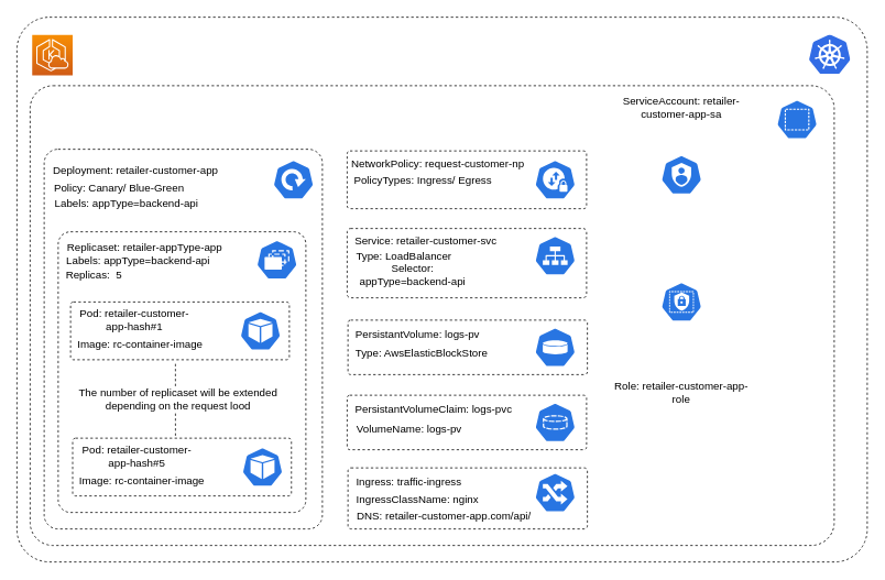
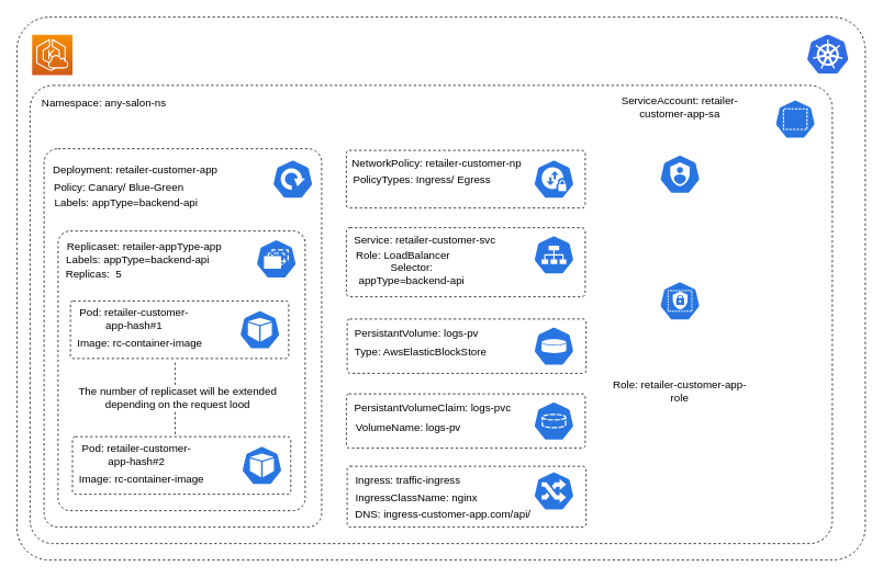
  <mxCell id="0" />
  <mxCell id="1" parent="0" />
  <mxCell id="2" value="" style="rounded=1;whiteSpace=wrap;html=1;dashed=1;arcSize=6;" vertex="1" parent="1"><mxGeometry x="20" y="20" width="1030" height="660" as="geometry" /></mxCell>
  <mxCell id="3" value="" style="image;sketch=0;aspect=fixed;html=1;points=[];align=center;fontSize=12;image=img/lib/mscae/Kubernetes.svg;" vertex="1" parent="1"><mxGeometry x="980" y="41.5" width="50" height="48" as="geometry" /></mxCell>
  <mxCell id="4" value="" style="rounded=1;whiteSpace=wrap;html=1;dashed=1;arcSize=5;" vertex="1" parent="1"><mxGeometry x="36" y="103" width="974" height="557" as="geometry" /></mxCell>
+ <mxCell id="5" value="Namespace: any-salon-ns" style="text;html=1;strokeColor=none;fillColor=none;align=center;verticalAlign=middle;whiteSpace=wrap;rounded=0;fontSize=13;" vertex="1" parent="1"><mxGeometry x="46" y="109" width="160" height="30" as="geometry" /></mxCell>
  <mxCell id="6" value="" style="sketch=0;html=1;dashed=0;whitespace=wrap;fillColor=#2875E2;strokeColor=#ffffff;points=[[0.005,0.63,0],[0.1,0.2,0],[0.9,0.2,0],[0.5,0,0],[0.995,0.63,0],[0.72,0.99,0],[0.5,1,0],[0.28,0.99,0]];verticalLabelPosition=bottom;align=center;verticalAlign=top;shape=mxgraph.kubernetes.icon;prIcon=ns" vertex="1" parent="1"><mxGeometry x="940" y="120" width="50" height="48" as="geometry" /></mxCell>
  <mxCell id="7" value="" style="rounded=1;whiteSpace=wrap;html=1;dashed=1;arcSize=5;" vertex="1" parent="1"><mxGeometry x="53" y="180" width="337" height="460" as="geometry" /></mxCell>
  <mxCell id="8" value="" style="sketch=0;html=1;dashed=0;whitespace=wrap;fillColor=#2875E2;strokeColor=#ffffff;points=[[0.005,0.63,0],[0.1,0.2,0],[0.9,0.2,0],[0.5,0,0],[0.995,0.63,0],[0.72,0.99,0],[0.5,1,0],[0.28,0.99,0]];verticalLabelPosition=bottom;align=center;verticalAlign=top;shape=mxgraph.kubernetes.icon;prIcon=deploy" vertex="1" parent="1"><mxGeometry x="330" y="193" width="50" height="48" as="geometry" /></mxCell>
  <mxCell id="9" value="Deployment: retailer-customer-app" style="text;html=1;strokeColor=none;fillColor=none;align=center;verticalAlign=middle;whiteSpace=wrap;rounded=0;fontSize=13;" vertex="1" parent="1"><mxGeometry x="54" y="190" width="220" height="30" as="geometry" /></mxCell>
  <mxCell id="10" value="Policy: Canary/ Blue-Green" style="text;html=1;strokeColor=none;fillColor=none;align=center;verticalAlign=middle;whiteSpace=wrap;rounded=0;fontSize=13;" vertex="1" parent="1"><mxGeometry x="54" y="211" width="180" height="30" as="geometry" /></mxCell>
  <mxCell id="11" value="Labels: appType=backend-api" style="text;html=1;strokeColor=none;fillColor=none;align=center;verticalAlign=middle;whiteSpace=wrap;rounded=0;fontSize=13;" vertex="1" parent="1"><mxGeometry x="53" y="230" width="200" height="30" as="geometry" /></mxCell>
  <mxCell id="12" value="" style="rounded=1;whiteSpace=wrap;html=1;dashed=1;arcSize=5;" vertex="1" parent="1"><mxGeometry x="70" y="280" width="300" height="340" as="geometry" /></mxCell>
  <mxCell id="13" value="" style="sketch=0;html=1;dashed=0;whitespace=wrap;fillColor=#2875E2;strokeColor=#ffffff;points=[[0.005,0.63,0],[0.1,0.2,0],[0.9,0.2,0],[0.5,0,0],[0.995,0.63,0],[0.72,0.99,0],[0.5,1,0],[0.28,0.99,0]];verticalLabelPosition=bottom;align=center;verticalAlign=top;shape=mxgraph.kubernetes.icon;prIcon=rs" vertex="1" parent="1"><mxGeometry x="310" y="290" width="50" height="48" as="geometry" /></mxCell>
  <mxCell id="14" value="Replicaset: retailer-appType-app" style="text;html=1;strokeColor=none;fillColor=none;align=center;verticalAlign=middle;whiteSpace=wrap;rounded=0;fontSize=13;" vertex="1" parent="1"><mxGeometry x="70" y="283" width="210" height="30" as="geometry" /></mxCell>
  <mxCell id="15" value="Labels: appType=backend-api" style="text;html=1;strokeColor=none;fillColor=none;align=center;verticalAlign=middle;whiteSpace=wrap;rounded=0;fontSize=13;" vertex="1" parent="1"><mxGeometry x="67" y="299" width="200" height="30" as="geometry" /></mxCell>
  <mxCell id="16" value="" style="rounded=1;whiteSpace=wrap;html=1;dashed=1;arcSize=5;" vertex="1" parent="1"><mxGeometry x="85" y="365" width="265" height="70" as="geometry" /></mxCell>
  <mxCell id="17" value="" style="sketch=0;html=1;dashed=0;whitespace=wrap;fillColor=#2875E2;strokeColor=#ffffff;points=[[0.005,0.63,0],[0.1,0.2,0],[0.9,0.2,0],[0.5,0,0],[0.995,0.63,0],[0.72,0.99,0],[0.5,1,0],[0.28,0.99,0]];verticalLabelPosition=bottom;align=center;verticalAlign=top;shape=mxgraph.kubernetes.icon;prIcon=pod" vertex="1" parent="1"><mxGeometry x="290" y="376" width="50" height="48" as="geometry" /></mxCell>
  <mxCell id="18" value="Pod: retailer-customer-app-hash#1" style="text;html=1;strokeColor=none;fillColor=none;align=center;verticalAlign=middle;whiteSpace=wrap;rounded=0;fontSize=13;" vertex="1" parent="1"><mxGeometry x="95" y="372" width="135" height="30" as="geometry" /></mxCell>
  <mxCell id="19" value="Image: rc-container-image" style="text;html=1;strokeColor=none;fillColor=none;align=center;verticalAlign=middle;whiteSpace=wrap;rounded=0;fontSize=13;" vertex="1" parent="1"><mxGeometry x="89.5" y="401" width="158.5" height="30" as="geometry" /></mxCell>
  <mxCell id="20" value="Replicas:&amp;nbsp; 5" style="text;html=1;strokeColor=none;fillColor=none;align=center;verticalAlign=middle;whiteSpace=wrap;rounded=0;fontSize=13;" vertex="1" parent="1"><mxGeometry x="67" y="317" width="93" height="30" as="geometry" /></mxCell>
  <mxCell id="21" value="" style="endArrow=none;dashed=1;html=1;rounded=0;entryX=0.47;entryY=0;entryDx=0;entryDy=0;entryPerimeter=0;" edge="1" parent="1" target="23"><mxGeometry width="50" height="50" relative="1" as="geometry"><mxPoint x="212" y="440" as="sourcePoint" /><mxPoint x="290" y="610" as="targetPoint" /></mxGeometry></mxCell>
  <mxCell id="22" value="The number of replicaset will be extended &lt;br style=&quot;font-size: 13px;&quot;&gt;depending on the request lood" style="edgeLabel;html=1;align=center;verticalAlign=middle;resizable=0;points=[];fontSize=13;" vertex="1" connectable="0" parent="21"><mxGeometry x="-0.044" y="2" relative="1" as="geometry"><mxPoint as="offset" /></mxGeometry></mxCell>
  <mxCell id="23" value="" style="rounded=1;whiteSpace=wrap;html=1;dashed=1;arcSize=5;" vertex="1" parent="1"><mxGeometry x="87.5" y="530" width="265" height="70" as="geometry" /></mxCell>
  <mxCell id="24" value="" style="sketch=0;html=1;dashed=0;whitespace=wrap;fillColor=#2875E2;strokeColor=#ffffff;points=[[0.005,0.63,0],[0.1,0.2,0],[0.9,0.2,0],[0.5,0,0],[0.995,0.63,0],[0.72,0.99,0],[0.5,1,0],[0.28,0.99,0]];verticalLabelPosition=bottom;align=center;verticalAlign=top;shape=mxgraph.kubernetes.icon;prIcon=pod" vertex="1" parent="1"><mxGeometry x="292.5" y="541" width="50" height="48" as="geometry" /></mxCell>
- <mxCell id="25" value="Pod: retailer-customer-app-hash#5" style="text;html=1;strokeColor=none;fillColor=none;align=center;verticalAlign=middle;whiteSpace=wrap;rounded=0;fontSize=13;" vertex="1" parent="1"><mxGeometry x="97.5" y="537" width="135" height="30" as="geometry" /></mxCell>
+ <mxCell id="25" value="Pod: retailer-customer-app-hash#2" style="text;html=1;strokeColor=none;fillColor=none;align=center;verticalAlign=middle;whiteSpace=wrap;rounded=0;fontSize=13;" vertex="1" parent="1"><mxGeometry x="97.5" y="537" width="135" height="30" as="geometry" /></mxCell>
  <mxCell id="26" value="Image: rc-container-image" style="text;html=1;strokeColor=none;fillColor=none;align=center;verticalAlign=middle;whiteSpace=wrap;rounded=0;fontSize=13;" vertex="1" parent="1"><mxGeometry x="92" y="566" width="158.5" height="30" as="geometry" /></mxCell>
  <mxCell id="27" value="" style="rounded=1;whiteSpace=wrap;html=1;dashed=1;arcSize=5;" vertex="1" parent="1"><mxGeometry x="420" y="182" width="290" height="70" as="geometry" /></mxCell>
  <mxCell id="28" value="" style="sketch=0;html=1;dashed=0;whitespace=wrap;fillColor=#2875E2;strokeColor=#ffffff;points=[[0.005,0.63,0],[0.1,0.2,0],[0.9,0.2,0],[0.5,0,0],[0.995,0.63,0],[0.72,0.99,0],[0.5,1,0],[0.28,0.99,0]];verticalLabelPosition=bottom;align=center;verticalAlign=top;shape=mxgraph.kubernetes.icon;prIcon=netpol" vertex="1" parent="1"><mxGeometry x="647" y="193" width="50" height="48" as="geometry" /></mxCell>
- <mxCell id="29" value="NetworkPolicy: request-customer-np" style="text;html=1;strokeColor=none;fillColor=none;align=center;verticalAlign=middle;whiteSpace=wrap;rounded=0;fontSize=13;" vertex="1" parent="1"><mxGeometry x="420" y="182" width="220" height="30" as="geometry" /></mxCell>
+ <mxCell id="29" value="NetworkPolicy: retailer-customer-np" style="text;html=1;strokeColor=none;fillColor=none;align=center;verticalAlign=middle;whiteSpace=wrap;rounded=0;fontSize=13;" vertex="1" parent="1"><mxGeometry x="420" y="182" width="220" height="30" as="geometry" /></mxCell>
  <mxCell id="30" value="PolicyTypes: Ingress/ Egress" style="text;html=1;strokeColor=none;fillColor=none;align=center;verticalAlign=middle;whiteSpace=wrap;rounded=0;fontSize=13;" vertex="1" parent="1"><mxGeometry x="427" y="202" width="170" height="30" as="geometry" /></mxCell>
  <mxCell id="31" value="" style="rounded=1;whiteSpace=wrap;html=1;dashed=1;arcSize=5;" vertex="1" parent="1"><mxGeometry x="421" y="387" width="290" height="66" as="geometry" /></mxCell>
  <mxCell id="32" value="" style="sketch=0;html=1;dashed=0;whitespace=wrap;fillColor=#2875E2;strokeColor=#ffffff;points=[[0.005,0.63,0],[0.1,0.2,0],[0.9,0.2,0],[0.5,0,0],[0.995,0.63,0],[0.72,0.99,0],[0.5,1,0],[0.28,0.99,0]];verticalLabelPosition=bottom;align=center;verticalAlign=top;shape=mxgraph.kubernetes.icon;prIcon=pv" vertex="1" parent="1"><mxGeometry x="647" y="396" width="50" height="48" as="geometry" /></mxCell>
  <mxCell id="33" value="PersistantVolume: logs-pv" style="text;html=1;strokeColor=none;fillColor=none;align=center;verticalAlign=middle;whiteSpace=wrap;rounded=0;fontSize=13;" vertex="1" parent="1"><mxGeometry x="421" y="389" width="169" height="30" as="geometry" /></mxCell>
  <mxCell id="34" value="Type: AwsElasticBlockStore" style="text;html=1;strokeColor=none;fillColor=none;align=center;verticalAlign=middle;whiteSpace=wrap;rounded=0;fontSize=13;" vertex="1" parent="1"><mxGeometry x="421" y="412" width="179" height="30" as="geometry" /></mxCell>
  <mxCell id="35" value="" style="rounded=1;whiteSpace=wrap;html=1;dashed=1;arcSize=5;" vertex="1" parent="1"><mxGeometry x="420" y="478" width="290" height="66" as="geometry" /></mxCell>
  <mxCell id="36" value="PersistantVolumeClaim: logs-pvc" style="text;html=1;strokeColor=none;fillColor=none;align=center;verticalAlign=middle;whiteSpace=wrap;rounded=0;fontSize=13;" vertex="1" parent="1"><mxGeometry x="420" y="480" width="210" height="30" as="geometry" /></mxCell>
  <mxCell id="37" value="VolumeName: logs-pv&amp;nbsp;&amp;nbsp;" style="text;html=1;strokeColor=none;fillColor=none;align=center;verticalAlign=middle;whiteSpace=wrap;rounded=0;fontSize=13;" vertex="1" parent="1"><mxGeometry x="428" y="503" width="142" height="30" as="geometry" /></mxCell>
  <mxCell id="38" value="" style="sketch=0;html=1;dashed=0;whitespace=wrap;fillColor=#2875E2;strokeColor=#ffffff;points=[[0.005,0.63,0],[0.1,0.2,0],[0.9,0.2,0],[0.5,0,0],[0.995,0.63,0],[0.72,0.99,0],[0.5,1,0],[0.28,0.99,0]];verticalLabelPosition=bottom;align=center;verticalAlign=top;shape=mxgraph.kubernetes.icon;prIcon=pvc" vertex="1" parent="1"><mxGeometry x="647" y="487" width="50" height="48" as="geometry" /></mxCell>
  <mxCell id="39" value="" style="rounded=1;whiteSpace=wrap;html=1;dashed=1;arcSize=5;" vertex="1" parent="1"><mxGeometry x="420" y="276" width="290" height="84" as="geometry" /></mxCell>
  <mxCell id="40" value="" style="sketch=0;html=1;dashed=0;whitespace=wrap;fillColor=#2875E2;strokeColor=#ffffff;points=[[0.005,0.63,0],[0.1,0.2,0],[0.9,0.2,0],[0.5,0,0],[0.995,0.63,0],[0.72,0.99,0],[0.5,1,0],[0.28,0.99,0]];verticalLabelPosition=bottom;align=center;verticalAlign=top;shape=mxgraph.kubernetes.icon;prIcon=svc" vertex="1" parent="1"><mxGeometry x="647" y="285" width="50" height="48" as="geometry" /></mxCell>
  <mxCell id="41" value="Service: retailer-customer-svc" style="text;html=1;strokeColor=none;fillColor=none;align=center;verticalAlign=middle;whiteSpace=wrap;rounded=0;fontSize=13;" vertex="1" parent="1"><mxGeometry x="421" y="276" width="189" height="30" as="geometry" /></mxCell>
- <mxCell id="42" value="Type: LoadBalancer" style="text;html=1;strokeColor=none;fillColor=none;align=center;verticalAlign=middle;whiteSpace=wrap;rounded=0;fontSize=13;" vertex="1" parent="1"><mxGeometry x="419" y="294" width="140" height="30" as="geometry" /></mxCell>
+ <mxCell id="42" value="Role: LoadBalancer" style="text;html=1;strokeColor=none;fillColor=none;align=center;verticalAlign=middle;whiteSpace=wrap;rounded=0;fontSize=13;" vertex="1" parent="1"><mxGeometry x="419" y="294" width="140" height="30" as="geometry" /></mxCell>
  <mxCell id="43" value="Selector: appType=backend-api" style="text;html=1;strokeColor=none;fillColor=none;align=center;verticalAlign=middle;whiteSpace=wrap;rounded=0;fontSize=13;" vertex="1" parent="1"><mxGeometry x="419" y="317" width="161" height="30" as="geometry" /></mxCell>
  <mxCell id="44" value="" style="rounded=1;whiteSpace=wrap;html=1;dashed=1;arcSize=5;" vertex="1" parent="1"><mxGeometry x="421" y="566" width="290" height="74" as="geometry" /></mxCell>
  <mxCell id="45" value="Ingress: traffic-ingress" style="text;html=1;strokeColor=none;fillColor=none;align=center;verticalAlign=middle;whiteSpace=wrap;rounded=0;fontSize=13;" vertex="1" parent="1"><mxGeometry x="390" y="567" width="210" height="30" as="geometry" /></mxCell>
  <mxCell id="46" value="IngressClassName: nginx" style="text;html=1;strokeColor=none;fillColor=none;align=center;verticalAlign=middle;whiteSpace=wrap;rounded=0;fontSize=13;" vertex="1" parent="1"><mxGeometry x="425" y="589" width="161" height="30" as="geometry" /></mxCell>
  <mxCell id="47" value="" style="sketch=0;html=1;dashed=0;whitespace=wrap;fillColor=#2875E2;strokeColor=#ffffff;points=[[0.005,0.63,0],[0.1,0.2,0],[0.9,0.2,0],[0.5,0,0],[0.995,0.63,0],[0.72,0.99,0],[0.5,1,0],[0.28,0.99,0]];verticalLabelPosition=bottom;align=center;verticalAlign=top;shape=mxgraph.kubernetes.icon;prIcon=ing" vertex="1" parent="1"><mxGeometry x="647" y="572" width="50" height="48" as="geometry" /></mxCell>
- <mxCell id="48" value="DNS: retailer-customer-app.com/api/&lt;br style=&quot;font-size: 13px;&quot;&gt;" style="text;html=1;strokeColor=none;fillColor=none;align=center;verticalAlign=middle;whiteSpace=wrap;rounded=0;fontSize=13;" vertex="1" parent="1"><mxGeometry x="425" y="609" width="225" height="30" as="geometry" /></mxCell>
+ <mxCell id="48" value="DNS: ingress-customer-app.com/api/&lt;br style=&quot;font-size: 13px;&quot;&gt;" style="text;html=1;strokeColor=none;fillColor=none;align=center;verticalAlign=middle;whiteSpace=wrap;rounded=0;fontSize=13;" vertex="1" parent="1"><mxGeometry x="425" y="609" width="225" height="30" as="geometry" /></mxCell>
  <mxCell id="49" value="" style="sketch=0;html=1;dashed=0;whitespace=wrap;fillColor=#2875E2;strokeColor=#ffffff;points=[[0.005,0.63,0],[0.1,0.2,0],[0.9,0.2,0],[0.5,0,0],[0.995,0.63,0],[0.72,0.99,0],[0.5,1,0],[0.28,0.99,0]];verticalLabelPosition=bottom;align=center;verticalAlign=top;shape=mxgraph.kubernetes.icon;prIcon=sa" vertex="1" parent="1"><mxGeometry x="800" y="187" width="50" height="48" as="geometry" /></mxCell>
  <mxCell id="50" value="ServiceAccount: retailer-customer-app-sa&lt;br style=&quot;font-size: 13px;&quot;&gt;" style="text;html=1;strokeColor=none;fillColor=none;align=center;verticalAlign=middle;whiteSpace=wrap;rounded=0;fontSize=13;" vertex="1" parent="1"><mxGeometry x="740" y="114" width="170" height="30" as="geometry" /></mxCell>
  <mxCell id="51" value="" style="sketch=0;html=1;dashed=0;whitespace=wrap;fillColor=#2875E2;strokeColor=#ffffff;points=[[0.005,0.63,0],[0.1,0.2,0],[0.9,0.2,0],[0.5,0,0],[0.995,0.63,0],[0.72,0.99,0],[0.5,1,0],[0.28,0.99,0]];verticalLabelPosition=bottom;align=center;verticalAlign=top;shape=mxgraph.kubernetes.icon;prIcon=role" vertex="1" parent="1"><mxGeometry x="800" y="341" width="50" height="48" as="geometry" /></mxCell>
  <mxCell id="52" value="Role: retailer-customer-app-role" style="text;html=1;strokeColor=none;fillColor=none;align=center;verticalAlign=middle;whiteSpace=wrap;rounded=0;fontSize=13;" vertex="1" parent="1"><mxGeometry x="740" y="460" width="170" height="30" as="geometry" /></mxCell>
  <mxCell id="53" value="" style="sketch=0;points=[[0,0,0],[0.25,0,0],[0.5,0,0],[0.75,0,0],[1,0,0],[0,1,0],[0.25,1,0],[0.5,1,0],[0.75,1,0],[1,1,0],[0,0.25,0],[0,0.5,0],[0,0.75,0],[1,0.25,0],[1,0.5,0],[1,0.75,0]];outlineConnect=0;fontColor=#232F3E;gradientColor=#F78E04;gradientDirection=north;fillColor=#D05C17;strokeColor=#ffffff;dashed=0;verticalLabelPosition=bottom;verticalAlign=top;align=center;html=1;fontSize=12;fontStyle=0;aspect=fixed;shape=mxgraph.aws4.resourceIcon;resIcon=mxgraph.aws4.eks_cloud;" vertex="1" parent="1"><mxGeometry x="38.5" y="41.5" width="49" height="49" as="geometry" /></mxCell>
